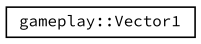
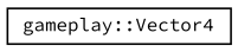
  digraph {
    rankdir=TB
    fontname="Source Code Pro"
-   n1 [color=black fillcolor=white fontname="Source Code Pro" fontsize=10 height=0.2 label="gameplay::Vector1" shape=record style=filled width=0.4]
+   n1 [color=black fillcolor=white fontname="Source Code Pro" fontsize=10 height=0.2 label="gameplay::Vector4" shape=record style=filled width=0.4]
  }
